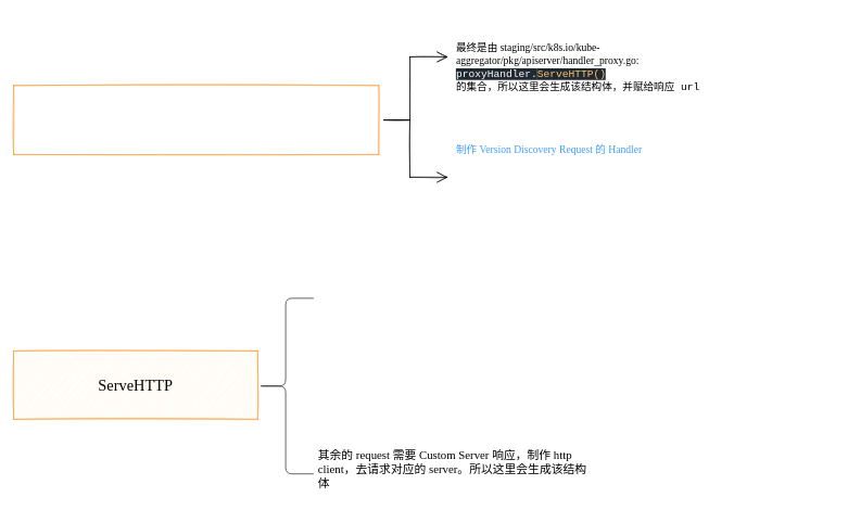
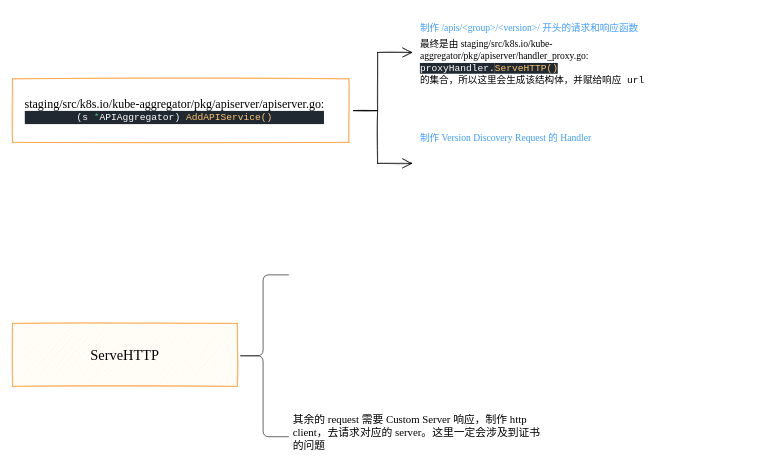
  <mxCell id="0" />
  <mxCell id="1" parent="0" />
  <mxCell id="2" value="" style="group" vertex="1" connectable="0" parent="1"><mxGeometry x="687" y="20" width="593" height="134" as="geometry" /></mxCell>
  <mxCell id="3" value="" style="rounded=0;whiteSpace=wrap;html=1;labelBackgroundColor=none;sketch=1;hachureGap=4;fontFamily=Lucida Console;fontSize=16;fontColor=#000000;strokeColor=none;" vertex="1" parent="2"><mxGeometry width="593" height="134" as="geometry" /></mxCell>
  <mxCell id="4" value="&lt;font color=&quot;#000000&quot;&gt;最终是由&amp;nbsp;staging/src/k8s.io/kube-aggregator/pkg/apiserver/handler_proxy.go:&lt;br&gt;&lt;/font&gt;&lt;span style=&quot;background-color: rgb(32 , 40 , 49) ; color: rgb(255 , 255 , 255) ; font-family: &amp;#34;jetbrains mono&amp;#34; , &amp;#34;consolas&amp;#34; , &amp;#34;courier new&amp;#34; , monospace&quot;&gt;proxyHandler.&lt;/span&gt;&lt;span style=&quot;font-family: &amp;#34;jetbrains mono&amp;#34; , &amp;#34;consolas&amp;#34; , &amp;#34;courier new&amp;#34; , monospace&quot;&gt;&lt;font color=&quot;#ffc66d&quot; style=&quot;background-color: rgb(32 , 40 , 49)&quot;&gt;ServeHTTP()&lt;/font&gt;&lt;br&gt;&lt;font color=&quot;#000000&quot;&gt;的集合，所以这里会生成该结构体，并赋给响应 url&lt;/font&gt;&lt;br&gt;&lt;/span&gt;" style="text;strokeColor=none;fillColor=none;html=1;align=left;verticalAlign=middle;whiteSpace=wrap;rounded=0;sketch=1;hachureGap=4;fontFamily=Lucida Console;fontSize=16;fontColor=#409EFF;" vertex="1" parent="2"><mxGeometry x="11" y="42" width="433" height="83" as="geometry" /></mxCell>
+ <mxCell id="5" value="制作 /apis/&amp;lt;group&amp;gt;/&amp;lt;version&amp;gt;/ 开头的请求和响应函数" style="text;strokeColor=none;fillColor=none;html=1;align=left;verticalAlign=middle;whiteSpace=wrap;rounded=0;sketch=1;hachureGap=4;fontFamily=Lucida Console;fontSize=16;fontColor=#409EFF;" vertex="1" parent="2"><mxGeometry x="11" y="9" width="453" height="31" as="geometry" /></mxCell>
  <mxCell id="6" value="" style="group;strokeColor=none;" vertex="1" connectable="0" parent="1"><mxGeometry x="20" y="131" width="561" height="106" as="geometry" /></mxCell>
  <mxCell id="7" value="" style="rounded=0;whiteSpace=wrap;html=1;labelBackgroundColor=none;sketch=1;hachureGap=4;fontFamily=Lucida Console;fontSize=16;fontColor=#000000;strokeColor=#FF9933;" vertex="1" parent="6"><mxGeometry width="561" height="106" as="geometry" /></mxCell>
+ <mxCell id="8" value="staging/src/k8s.io/kube-aggregator/pkg/apiserver/apiserver.go:&lt;br&gt;&lt;div style=&quot;color: rgb(255 , 255 , 255) ; background-color: rgb(32 , 40 , 49) ; font-family: &amp;#34;jetbrains mono&amp;#34; , &amp;#34;consolas&amp;#34; , &amp;#34;courier new&amp;#34; , monospace ; font-size: 16px ; line-height: 22px&quot;&gt;&lt;div style=&quot;line-height: 22px&quot;&gt;(s &lt;span style=&quot;color: #40bf77&quot;&gt;*&lt;/span&gt;APIAggregator) &lt;span style=&quot;color: #ffc66d&quot;&gt;AddAPIService()&lt;/span&gt;&lt;/div&gt;&lt;/div&gt;" style="text;strokeColor=none;fillColor=none;html=1;align=center;verticalAlign=middle;whiteSpace=wrap;rounded=0;sketch=1;hachureGap=4;fontFamily=Lucida Console;fontSize=20;" vertex="1" parent="6"><mxGeometry x="9" y="12" width="523" height="80" as="geometry" /></mxCell>
  <mxCell id="9" value="" style="group" vertex="1" connectable="0" parent="1"><mxGeometry x="687" y="205" width="593" height="134" as="geometry" /></mxCell>
  <mxCell id="10" value="" style="rounded=0;whiteSpace=wrap;html=1;labelBackgroundColor=none;sketch=1;hachureGap=4;fontFamily=Lucida Console;fontSize=16;fontColor=#000000;strokeColor=none;" vertex="1" parent="9"><mxGeometry width="593" height="134" as="geometry" /></mxCell>
  <mxCell id="11" value="制作 Version Discovery Request 的 Handler" style="text;strokeColor=none;fillColor=none;html=1;align=left;verticalAlign=middle;whiteSpace=wrap;rounded=0;sketch=1;hachureGap=4;fontFamily=Lucida Console;fontSize=16;fontColor=#409EFF;" vertex="1" parent="9"><mxGeometry x="11" y="9" width="453" height="31" as="geometry" /></mxCell>
  <mxCell id="12" style="edgeStyle=orthogonalEdgeStyle;rounded=0;sketch=1;hachureGap=4;orthogonalLoop=1;jettySize=auto;html=1;entryX=0;entryY=0.5;entryDx=0;entryDy=0;fontFamily=Lucida Console;fontSize=16;fontColor=#000000;endArrow=open;startSize=14;endSize=14;sourcePerimeterSpacing=8;targetPerimeterSpacing=8;" edge="1" parent="1" source="7" target="3"><mxGeometry relative="1" as="geometry" /></mxCell>
  <mxCell id="13" style="edgeStyle=orthogonalEdgeStyle;rounded=0;sketch=1;hachureGap=4;orthogonalLoop=1;jettySize=auto;html=1;entryX=0;entryY=0.5;entryDx=0;entryDy=0;fontFamily=Lucida Console;fontSize=16;fontColor=#000000;endArrow=open;startSize=14;endSize=14;sourcePerimeterSpacing=8;targetPerimeterSpacing=8;" edge="1" parent="1" source="7" target="10"><mxGeometry relative="1" as="geometry" /></mxCell>
  <mxCell id="14" value="ServeHTTP" style="rounded=0;whiteSpace=wrap;html=1;labelBackgroundColor=none;sketch=1;hachureGap=4;fontFamily=Lucida Console;fontSize=24;fontColor=#000000;strokeColor=#FF9933;fillColor=#fff2cc;" vertex="1" parent="1"><mxGeometry x="20" y="539" width="375" height="105" as="geometry" /></mxCell>
  <mxCell id="15" value="" style="shape=curlyBracket;whiteSpace=wrap;html=1;rounded=1;labelBackgroundColor=none;sketch=0;hachureGap=4;fontFamily=Lucida Console;fontSize=24;fontColor=#000000;strokeColor=#000000;" vertex="1" parent="1"><mxGeometry x="395" y="458" width="86" height="270" as="geometry" /></mxCell>
- <mxCell id="16" value="其余的 request 需要 Custom Server 响应，制作 http client，去请求对应的 server。所以这里会生成该结构体" style="text;strokeColor=none;fillColor=none;html=1;align=left;verticalAlign=middle;whiteSpace=wrap;rounded=0;labelBackgroundColor=none;sketch=0;hachureGap=4;fontFamily=Lucida Console;fontSize=18;fontColor=#000000;" vertex="1" parent="1"><mxGeometry x="486" y="682" width="420" height="80" as="geometry" /></mxCell>
+ <mxCell id="16" value="其余的 request 需要 Custom Server 响应，制作 http client，去请求对应的 server。这里一定会涉及到证书的问题" style="text;strokeColor=none;fillColor=none;html=1;align=left;verticalAlign=middle;whiteSpace=wrap;rounded=0;labelBackgroundColor=none;sketch=0;hachureGap=4;fontFamily=Lucida Console;fontSize=18;fontColor=#000000;" vertex="1" parent="1"><mxGeometry x="486" y="682" width="420" height="80" as="geometry" /></mxCell>
